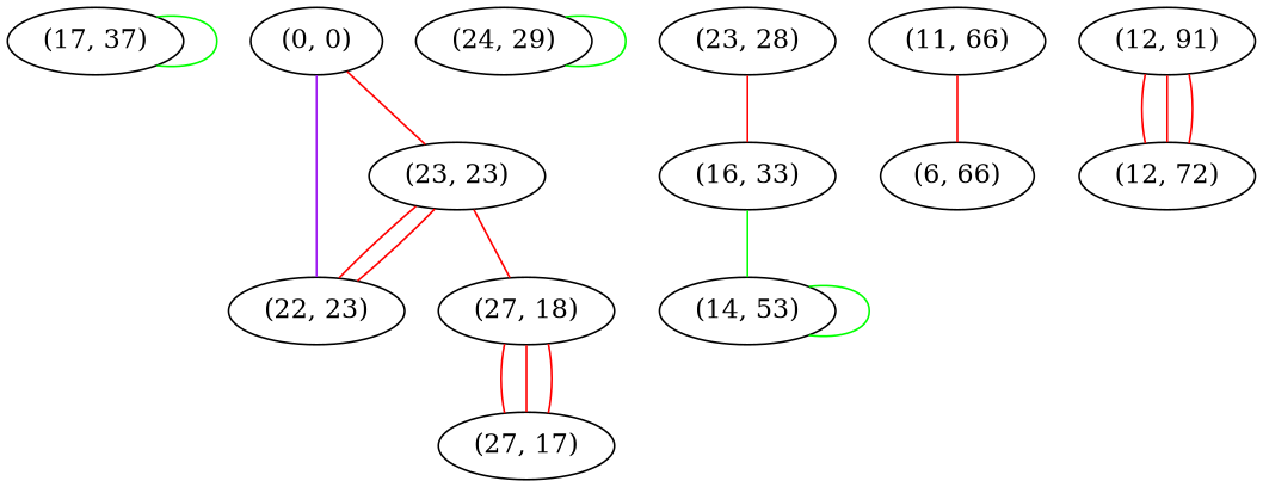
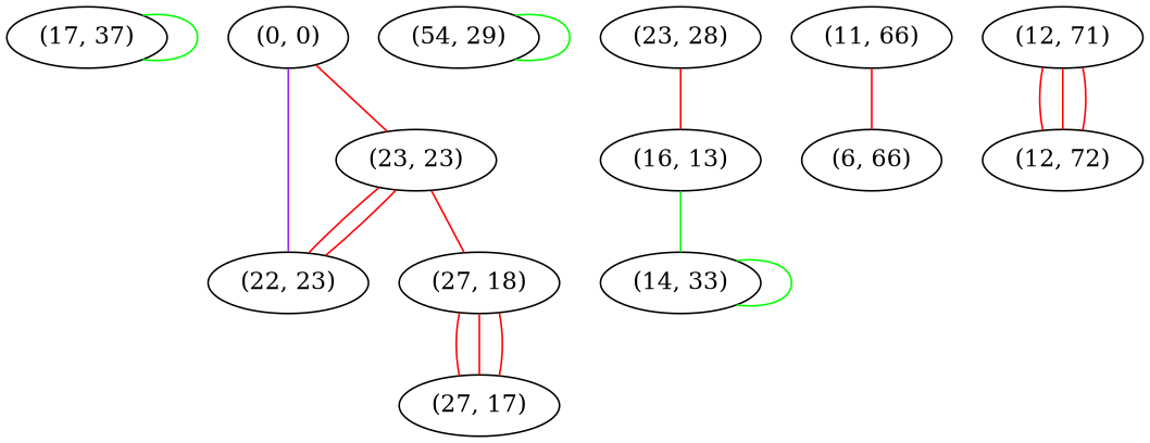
  graph {
    edge [color=red weight=1]
    "(17, 37)"
    "(0, 0)"
    "(22, 23)"
    "(23, 23)"
-   "(24, 29)"
+   "(24, 29)" [label="(54, 29)"]
    "(23, 28)"
-   "(16, 33)"
+   "(16, 33)" [label="(16, 13)"]
    "(11, 66)"
    "(6, 66)"
-   "(14, 33)" [label="(14, 53)"]
+   "(14, 33)"
    "(27, 18)"
-   "(12, 71)" [label="(12, 91)"]
+   "(12, 71)"
    "(12, 72)"
    "(27, 17)"
    "(17, 37)" -- "(17, 37)" [color=green weight=2]
    "(0, 0)" -- "(22, 23)" [color=purple weight=4]
    "(0, 0)" -- "(23, 23)"
    "(23, 23)" -- "(22, 23)"
    "(23, 23)" -- "(22, 23)"
    "(23, 23)" -- "(27, 18)" [weight=2]
    "(24, 29)" -- "(24, 29)" [color=green weight=2]
    "(23, 28)" -- "(16, 33)"
    "(16, 33)" -- "(14, 33)" [color=green]
    "(11, 66)" -- "(6, 66)"
    "(14, 33)" -- "(14, 33)" [color=green weight=2]
    "(27, 18)" -- "(27, 17)"
    "(27, 18)" -- "(27, 17)"
    "(27, 18)" -- "(27, 17)"
    "(12, 71)" -- "(12, 72)"
    "(12, 71)" -- "(12, 72)"
    "(12, 71)" -- "(12, 72)"
  }
